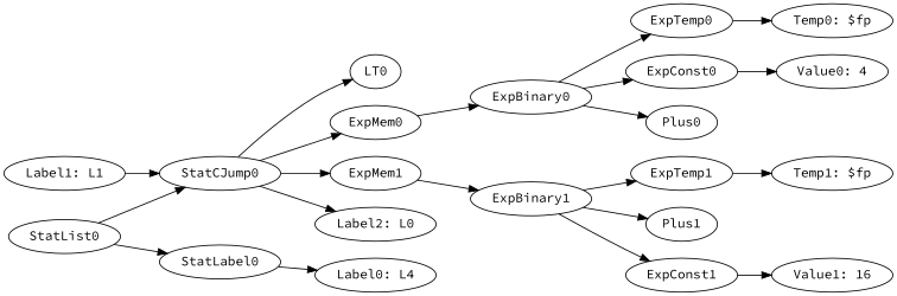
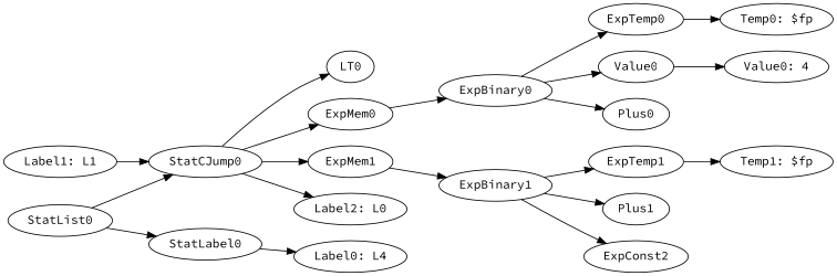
  digraph {
    fontname="Source Code Pro"
    ordering=out
    rankdir=LR
    node [fontname="Source Code Pro"]
    edge [fontname="Source Code Pro"]
    ExpTemp0
    "Temp0: $fp"
    StatCJump0
    LT0
    ExpMem0
    ExpMem1
    "Label2: L0"
    ExpBinary0
    ExpBinary1
    "Label1: L1"
-   ExpConst0
+   ExpConst0 [label=Value0]
    Plus0
    ExpTemp1
    Plus1
-   ExpConst1
+   ExpConst1 [label=ExpConst2]
    StatList0
    StatLabel0
    "Label0: L4"
    "Temp1: $fp"
-   "Value1: 16"
    "Value0: 4"
    ExpTemp0 -> "Temp0: $fp"
    StatCJump0 -> LT0
    StatCJump0 -> ExpMem0
    StatCJump0 -> ExpMem1
    StatCJump0 -> "Label2: L0"
    ExpMem0 -> ExpBinary0
    ExpMem1 -> ExpBinary1
    ExpBinary0 -> ExpTemp0
    ExpBinary0 -> ExpConst0
    ExpBinary0 -> Plus0
    ExpBinary1 -> ExpTemp1
    ExpBinary1 -> Plus1
    ExpBinary1 -> ExpConst1
    "Label1: L1" -> StatCJump0
    ExpConst0 -> "Value0: 4"
    ExpTemp1 -> "Temp1: $fp"
-   ExpConst1 -> "Value1: 16"
    StatList0 -> StatCJump0
    StatList0 -> StatLabel0
    StatLabel0 -> "Label0: L4"
  }
